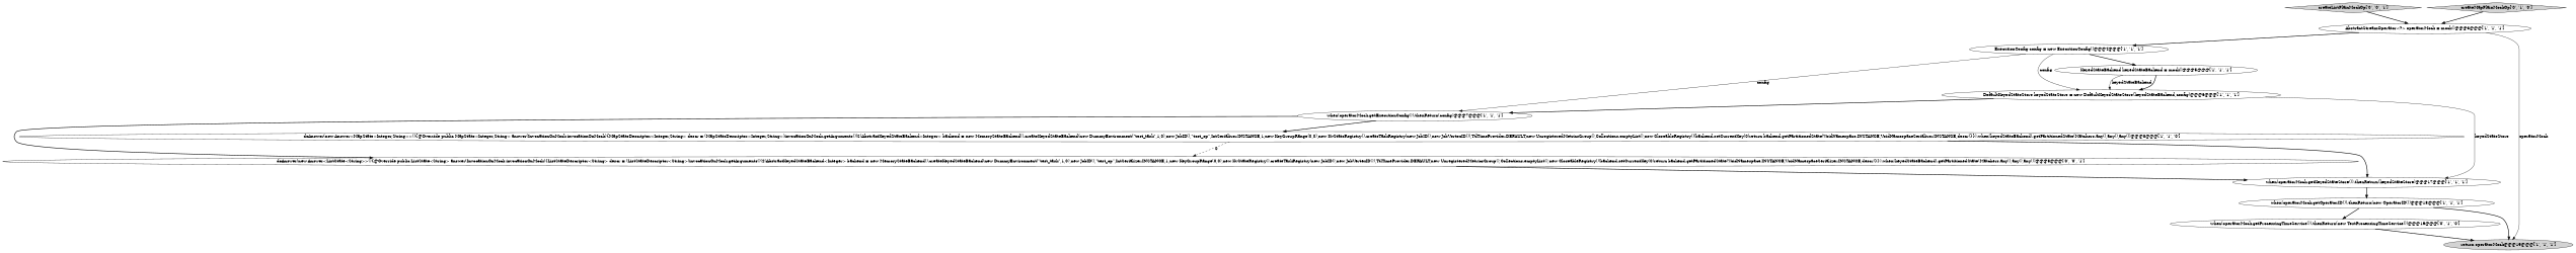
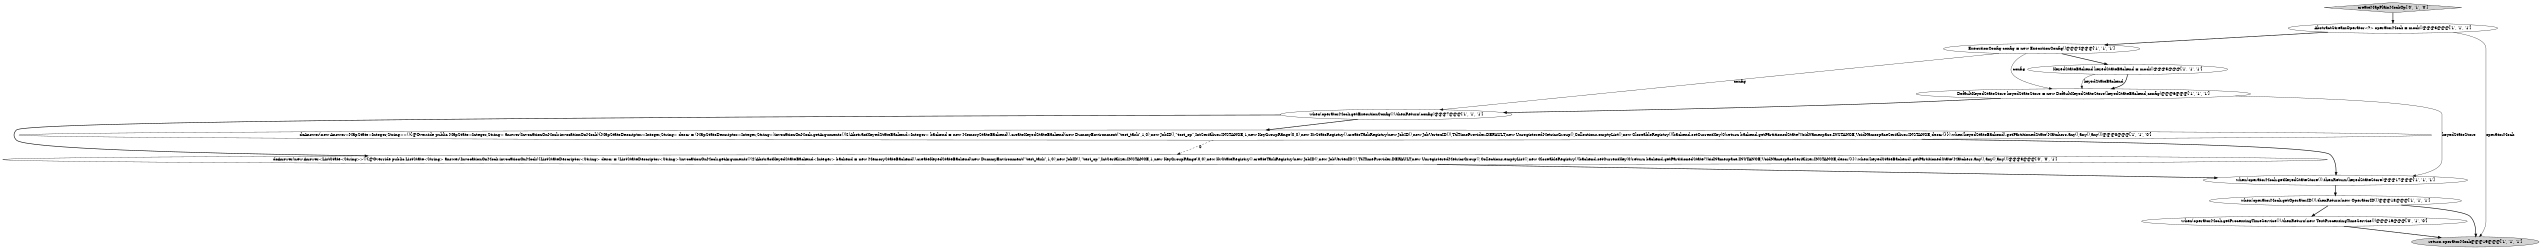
  digraph {
    node [fillcolor=white shape=ellipse style=filled]
    edge [style=bold]
    n1 [label="ExecutionConfig config = new ExecutionConfig()@@@4@@@['1', '1', '1']"]
    n2 [label="when(operatorMock.getExecutionConfig()).thenReturn(config)@@@7@@@['1', '1', '1']"]
    n3 [label="DefaultKeyedStateStore keyedStateStore = new DefaultKeyedStateStore(keyedStateBackend,config)@@@6@@@['1', '1', '1']"]
    n4 [label="KeyedStateBackend keyedStateBackend = mock()@@@5@@@['1', '1', '1']"]
    n5 [label="doAnswer(new Answer<ListState<String>>(){@Override public ListState<String> answer(InvocationOnMock invocationOnMock){ListStateDescriptor<String> descr = (ListStateDescriptor<String>)invocationOnMock.getArguments()(2(AbstractKeyedStateBackend<Integer> backend = new MemoryStateBackend().createKeyedStateBackend(new DummyEnvironment(\"test_task\",1,0),new JobID(),\"test_op\",IntSerializer.INSTANCE,1,new KeyGroupRange(0,0),new KvStateRegistry().createTaskRegistry(new JobID(),new JobVertexID()),TtlTimeProvider.DEFAULT,new UnregisteredMetricsGroup(),Collections.emptyList(),new CloseableRegistry())backend.setCurrentKey(0)return backend.getPartitionedState(VoidNamespace.INSTANCE,VoidNamespaceSerializer.INSTANCE,descr)}}).when(keyedStateBackend).getPartitionedState(Matchers.any(),any(),any())@@@8@@@['0', '0', '1']"]
    n6 [label="doAnswer(new Answer<MapState<Integer,String>>(){@Override public MapState<Integer,String> answer(InvocationOnMock invocationOnMock){MapStateDescriptor<Integer,String> descr = (MapStateDescriptor<Integer,String>)invocationOnMock.getArguments()(2(AbstractKeyedStateBackend<Integer> backend = new MemoryStateBackend().createKeyedStateBackend(new DummyEnvironment(\"test_task\",1,0),new JobID(),\"test_op\",IntSerializer.INSTANCE,1,new KeyGroupRange(0,0),new KvStateRegistry().createTaskRegistry(new JobID(),new JobVertexID()),TtlTimeProvider.DEFAULT,new UnregisteredMetricsGroup(),Collections.emptyList(),new CloseableRegistry())backend.setCurrentKey(0)return backend.getPartitionedState(VoidNamespace.INSTANCE,VoidNamespaceSerializer.INSTANCE,descr)}}).when(keyedStateBackend).getPartitionedState(Matchers.any(),any(),any())@@@8@@@['1', '1', '0']"]
    n7 [label="when(operatorMock.getKeyedStateStore()).thenReturn(keyedStateStore)@@@17@@@['1', '1', '1']"]
    n8 [label="when(operatorMock.getOperatorID()).thenReturn(new OperatorID())@@@18@@@['1', '1', '1']"]
    n9 [label="when(operatorMock.getProcessingTimeService()).thenReturn(new TestProcessingTimeService())@@@19@@@['0', '1', '0']"]
    n10 [fillcolor=lightgray label="return operatorMock@@@19@@@['1', '1', '1']"]
-   n11 [fillcolor=lightgray label="createListPlainMockOp['0', '0', '1']" shape=diamond]
    n12 [label="AbstractStreamOperator<?> operatorMock = mock()@@@3@@@['1', '1', '1']"]
    n13 [fillcolor=lightgray label="createMapPlainMockOp['0', '1', '0']" shape=diamond]
    n1 -> n2 [label=config style=solid]
    n1 -> n3 [label=config style=solid]
    n1 -> n4
    n2 -> n5
    n2 -> n6
    n3 -> n2
    n3 -> n7 [label=keyedStateStore style=solid]
    n4 -> n3 [label=keyedStateBackend style=solid]
    n4 -> n3
    n5 -> n7
    n6 -> n5 [label=0 style=dashed]
    n6 -> n7
    n7 -> n8
    n8 -> n9
    n8 -> n10
    n9 -> n10
-   n11 -> n12
    n12 -> n1
    n12 -> n10 [label=operatorMock style=solid]
    n13 -> n12
  }
